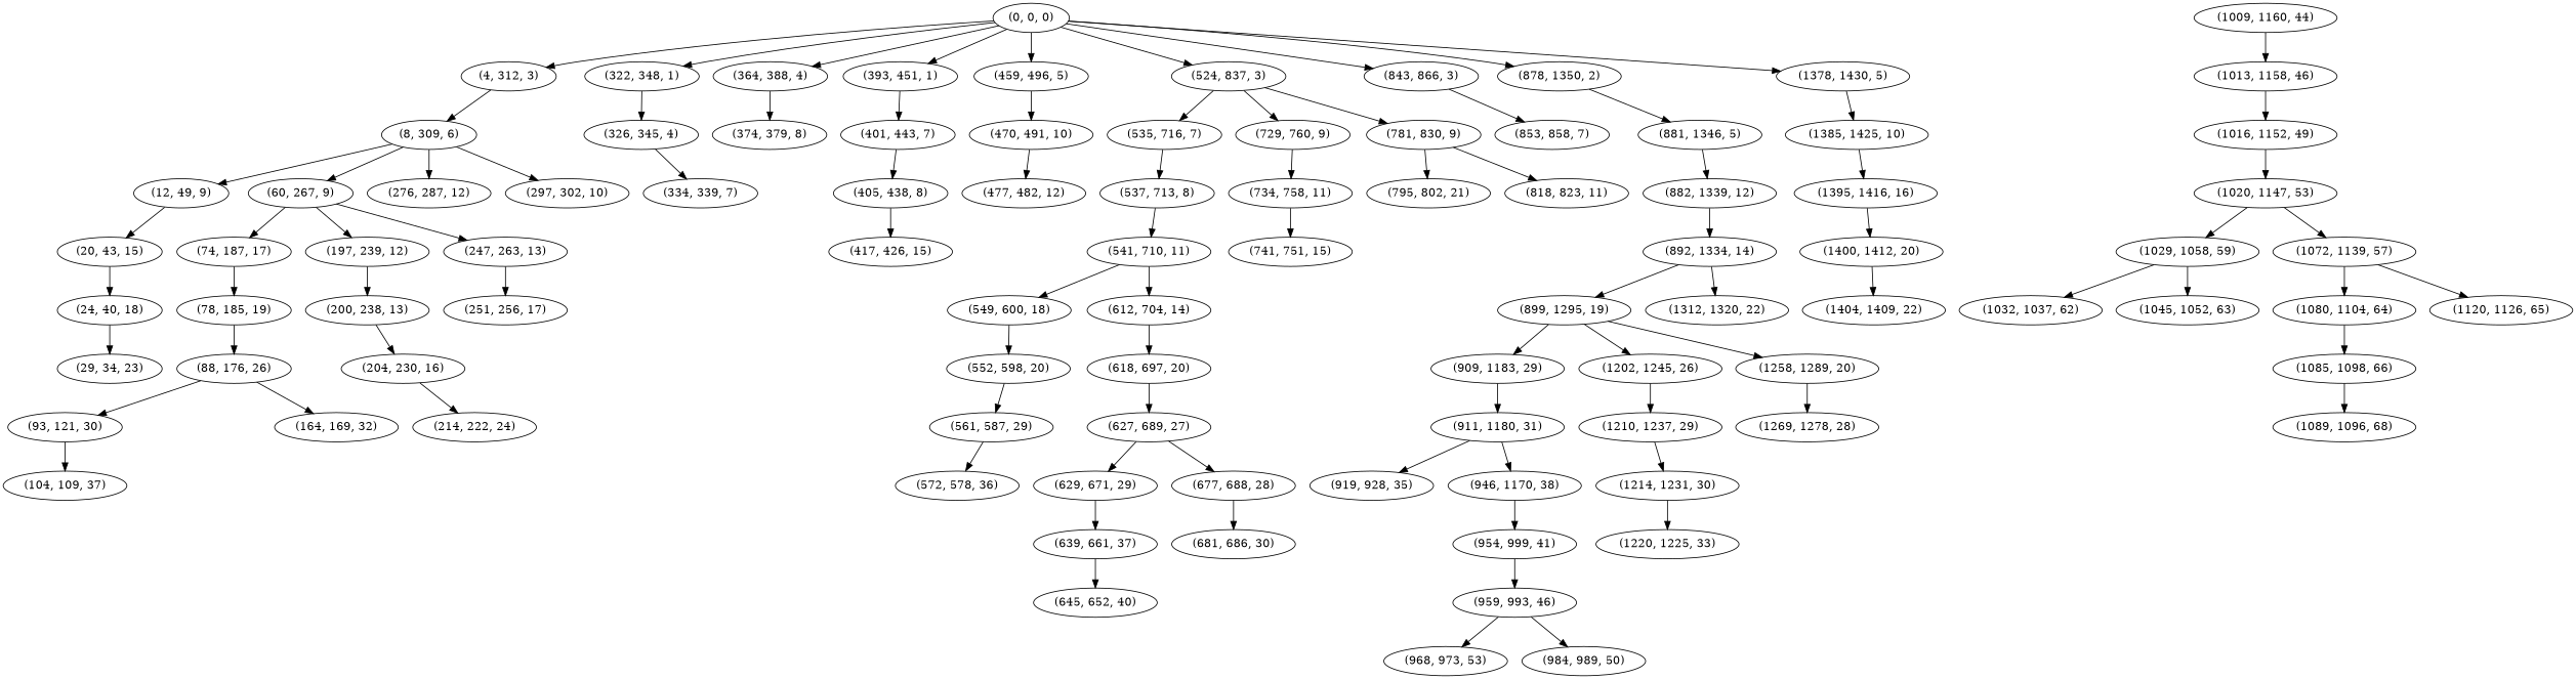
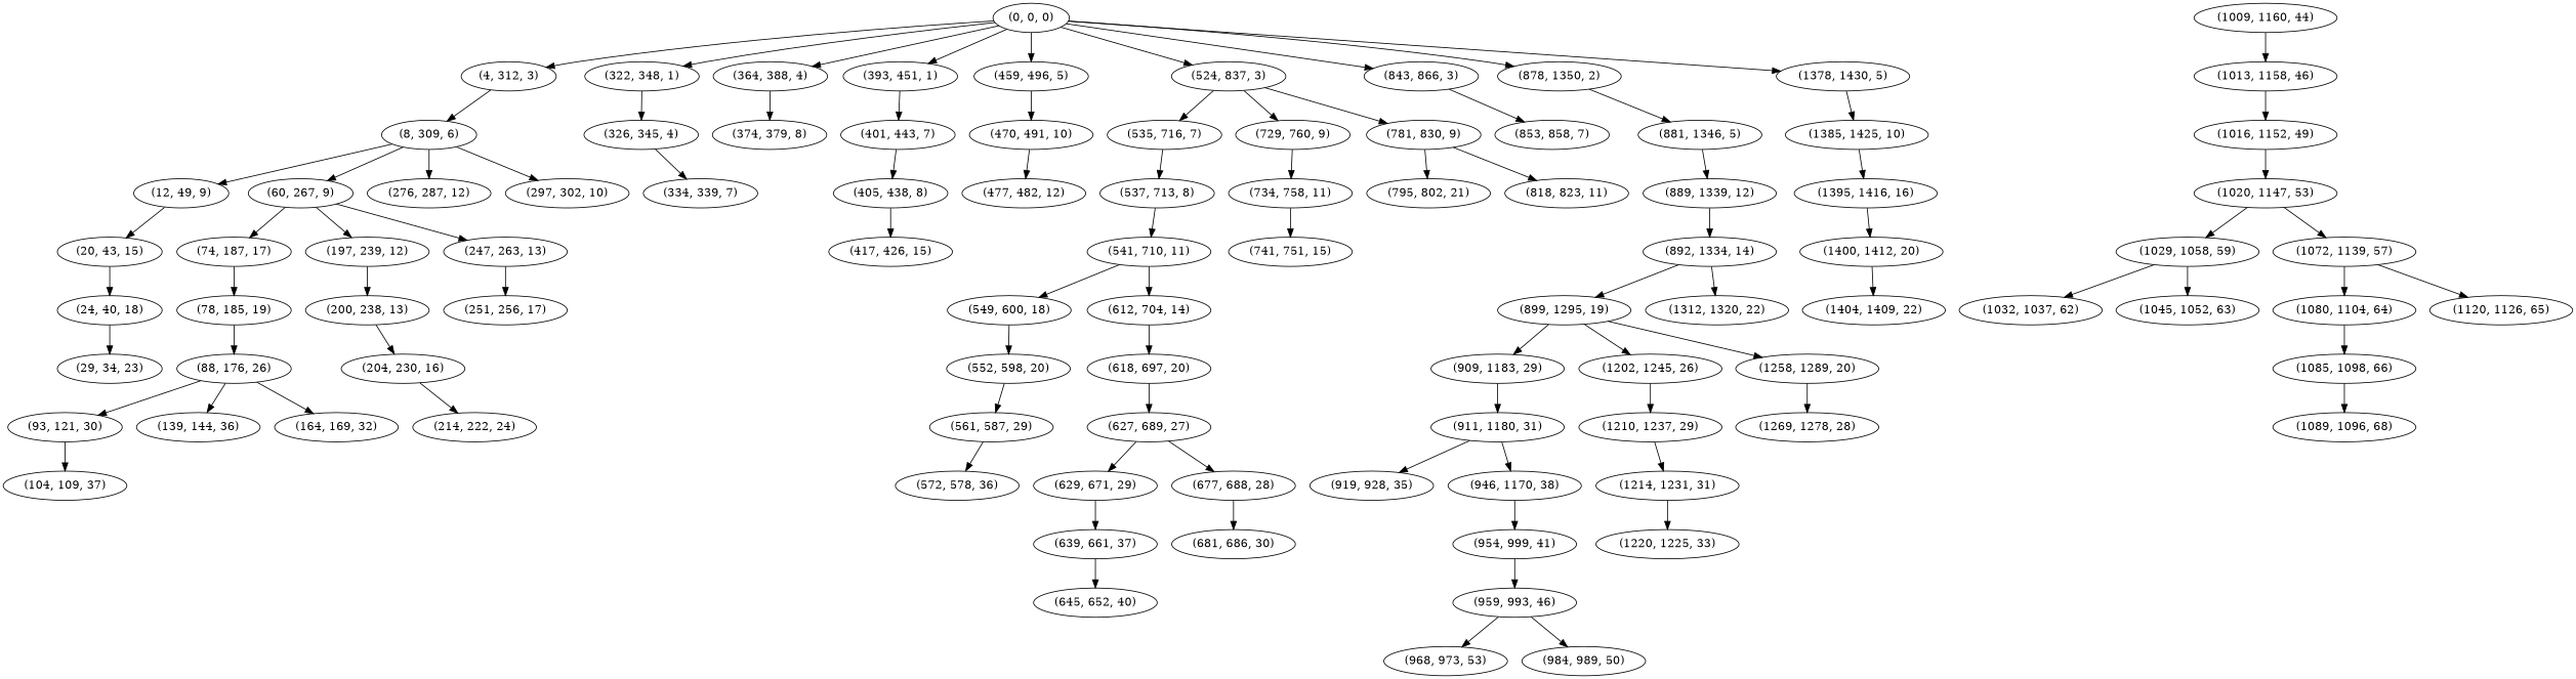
  digraph {
    "(0, 0, 0)"
    "(4, 312, 3)"
    "(322, 348, 1)"
    "(364, 388, 4)"
    "(393, 451, 1)"
    "(459, 496, 5)"
    "(524, 837, 3)"
    "(843, 866, 3)"
    "(878, 1350, 2)"
    "(1378, 1430, 5)"
    "(8, 309, 6)"
    "(326, 345, 4)"
    "(374, 379, 8)"
    "(401, 443, 7)"
    "(470, 491, 10)"
    "(535, 716, 7)"
    "(729, 760, 9)"
    "(781, 830, 9)"
    "(853, 858, 7)"
    "(881, 1346, 5)"
    "(1385, 1425, 10)"
    "(12, 49, 9)"
    "(60, 267, 9)"
    "(276, 287, 12)"
    "(297, 302, 10)"
    "(20, 43, 15)"
    "(74, 187, 17)"
    "(197, 239, 12)"
    "(247, 263, 13)"
    "(24, 40, 18)"
    "(29, 34, 23)"
    "(78, 185, 19)"
    "(200, 238, 13)"
    "(251, 256, 17)"
    "(88, 176, 26)"
    "(93, 121, 30)"
+   "(139, 144, 36)"
    "(164, 169, 32)"
    "(104, 109, 37)"
    "(204, 230, 16)"
    "(214, 222, 24)"
    n42 [label="(334, 339, 7)"]
    "(405, 438, 8)"
    "(417, 426, 15)"
    "(477, 482, 12)"
    "(537, 713, 8)"
    "(734, 758, 11)"
    "(795, 802, 21)"
    "(818, 823, 11)"
    "(541, 710, 11)"
    "(549, 600, 18)"
    "(612, 704, 14)"
    "(552, 598, 20)"
    "(618, 697, 20)"
    "(561, 587, 29)"
    "(572, 578, 36)"
    "(627, 689, 27)"
    "(629, 671, 29)"
    "(677, 688, 28)"
    "(639, 661, 37)"
    "(681, 686, 30)"
    "(645, 652, 40)"
    "(741, 751, 15)"
-   "(889, 1339, 12)" [label="(882, 1339, 12)"]
+   "(889, 1339, 12)"
    "(892, 1334, 14)"
    "(899, 1295, 19)"
    "(1312, 1320, 22)"
    "(909, 1183, 29)"
    "(1202, 1245, 26)"
    "(1258, 1289, 20)"
    "(911, 1180, 31)"
    "(1210, 1237, 29)"
    "(1269, 1278, 28)"
    "(919, 928, 35)"
    "(946, 1170, 38)"
    "(954, 999, 41)"
    "(959, 993, 46)"
    "(968, 973, 53)"
    "(984, 989, 50)"
    "(1009, 1160, 44)"
    "(1013, 1158, 46)"
    "(1016, 1152, 49)"
    "(1020, 1147, 53)"
    "(1029, 1058, 59)"
    "(1072, 1139, 57)"
    "(1032, 1037, 62)"
    "(1045, 1052, 63)"
    "(1080, 1104, 64)"
    "(1120, 1126, 65)"
    "(1085, 1098, 66)"
    "(1089, 1096, 68)"
-   "(1214, 1231, 31)" [label="(1214, 1231, 30)"]
+   "(1214, 1231, 31)"
    "(1220, 1225, 33)"
    "(1395, 1416, 16)"
    "(1400, 1412, 20)"
    "(1404, 1409, 22)"
    "(0, 0, 0)" -> "(4, 312, 3)"
    "(0, 0, 0)" -> "(322, 348, 1)"
    "(0, 0, 0)" -> "(364, 388, 4)"
    "(0, 0, 0)" -> "(393, 451, 1)"
    "(0, 0, 0)" -> "(459, 496, 5)"
    "(0, 0, 0)" -> "(524, 837, 3)"
    "(0, 0, 0)" -> "(843, 866, 3)"
    "(0, 0, 0)" -> "(878, 1350, 2)"
    "(0, 0, 0)" -> "(1378, 1430, 5)"
    "(4, 312, 3)" -> "(8, 309, 6)"
    "(322, 348, 1)" -> "(326, 345, 4)"
    "(364, 388, 4)" -> "(374, 379, 8)"
    "(393, 451, 1)" -> "(401, 443, 7)"
    "(459, 496, 5)" -> "(470, 491, 10)"
    "(524, 837, 3)" -> "(535, 716, 7)"
    "(524, 837, 3)" -> "(729, 760, 9)"
    "(524, 837, 3)" -> "(781, 830, 9)"
    "(843, 866, 3)" -> "(853, 858, 7)"
    "(878, 1350, 2)" -> "(881, 1346, 5)"
    "(1378, 1430, 5)" -> "(1385, 1425, 10)"
    "(8, 309, 6)" -> "(12, 49, 9)"
    "(8, 309, 6)" -> "(60, 267, 9)"
    "(8, 309, 6)" -> "(276, 287, 12)"
    "(8, 309, 6)" -> "(297, 302, 10)"
    "(326, 345, 4)" -> n42
    "(401, 443, 7)" -> "(405, 438, 8)"
    "(470, 491, 10)" -> "(477, 482, 12)"
    "(535, 716, 7)" -> "(537, 713, 8)"
    "(729, 760, 9)" -> "(734, 758, 11)"
    "(781, 830, 9)" -> "(795, 802, 21)"
    "(781, 830, 9)" -> "(818, 823, 11)"
    "(881, 1346, 5)" -> "(889, 1339, 12)"
    "(1385, 1425, 10)" -> "(1395, 1416, 16)"
    "(12, 49, 9)" -> "(20, 43, 15)"
    "(60, 267, 9)" -> "(74, 187, 17)"
    "(60, 267, 9)" -> "(197, 239, 12)"
    "(60, 267, 9)" -> "(247, 263, 13)"
    "(20, 43, 15)" -> "(24, 40, 18)"
    "(74, 187, 17)" -> "(78, 185, 19)"
    "(197, 239, 12)" -> "(200, 238, 13)"
    "(247, 263, 13)" -> "(251, 256, 17)"
    "(24, 40, 18)" -> "(29, 34, 23)"
    "(78, 185, 19)" -> "(88, 176, 26)"
    "(200, 238, 13)" -> "(204, 230, 16)"
    "(88, 176, 26)" -> "(93, 121, 30)"
+   "(88, 176, 26)" -> "(139, 144, 36)"
    "(88, 176, 26)" -> "(164, 169, 32)"
    "(93, 121, 30)" -> "(104, 109, 37)"
    "(204, 230, 16)" -> "(214, 222, 24)"
    "(405, 438, 8)" -> "(417, 426, 15)"
    "(537, 713, 8)" -> "(541, 710, 11)"
    "(734, 758, 11)" -> "(741, 751, 15)"
    "(541, 710, 11)" -> "(549, 600, 18)"
    "(541, 710, 11)" -> "(612, 704, 14)"
    "(549, 600, 18)" -> "(552, 598, 20)"
    "(612, 704, 14)" -> "(618, 697, 20)"
    "(552, 598, 20)" -> "(561, 587, 29)"
    "(618, 697, 20)" -> "(627, 689, 27)"
    "(561, 587, 29)" -> "(572, 578, 36)"
    "(627, 689, 27)" -> "(629, 671, 29)"
    "(627, 689, 27)" -> "(677, 688, 28)"
    "(629, 671, 29)" -> "(639, 661, 37)"
    "(677, 688, 28)" -> "(681, 686, 30)"
    "(639, 661, 37)" -> "(645, 652, 40)"
    "(889, 1339, 12)" -> "(892, 1334, 14)"
    "(892, 1334, 14)" -> "(899, 1295, 19)"
    "(892, 1334, 14)" -> "(1312, 1320, 22)"
    "(899, 1295, 19)" -> "(909, 1183, 29)"
    "(899, 1295, 19)" -> "(1202, 1245, 26)"
    "(899, 1295, 19)" -> "(1258, 1289, 20)"
    "(909, 1183, 29)" -> "(911, 1180, 31)"
    "(1202, 1245, 26)" -> "(1210, 1237, 29)"
    "(1258, 1289, 20)" -> "(1269, 1278, 28)"
    "(911, 1180, 31)" -> "(919, 928, 35)"
    "(911, 1180, 31)" -> "(946, 1170, 38)"
    "(1210, 1237, 29)" -> "(1214, 1231, 31)"
    "(946, 1170, 38)" -> "(954, 999, 41)"
    "(954, 999, 41)" -> "(959, 993, 46)"
    "(959, 993, 46)" -> "(968, 973, 53)"
    "(959, 993, 46)" -> "(984, 989, 50)"
    "(1009, 1160, 44)" -> "(1013, 1158, 46)"
    "(1013, 1158, 46)" -> "(1016, 1152, 49)"
    "(1016, 1152, 49)" -> "(1020, 1147, 53)"
    "(1020, 1147, 53)" -> "(1029, 1058, 59)"
    "(1020, 1147, 53)" -> "(1072, 1139, 57)"
    "(1029, 1058, 59)" -> "(1032, 1037, 62)"
    "(1029, 1058, 59)" -> "(1045, 1052, 63)"
    "(1072, 1139, 57)" -> "(1080, 1104, 64)"
    "(1072, 1139, 57)" -> "(1120, 1126, 65)"
    "(1080, 1104, 64)" -> "(1085, 1098, 66)"
    "(1085, 1098, 66)" -> "(1089, 1096, 68)"
    "(1214, 1231, 31)" -> "(1220, 1225, 33)"
    "(1395, 1416, 16)" -> "(1400, 1412, 20)"
    "(1400, 1412, 20)" -> "(1404, 1409, 22)"
  }
